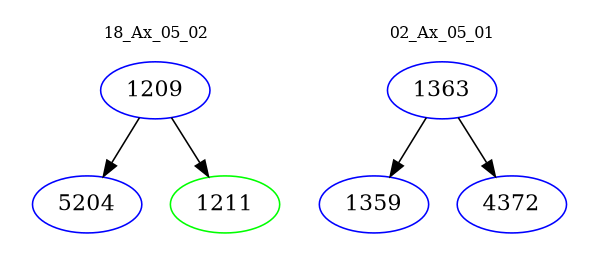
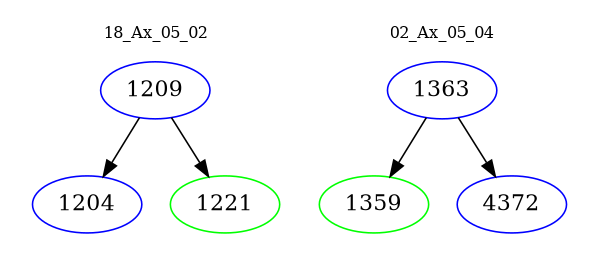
  digraph {
    node [color=blue]
    edge [color=black]
    n1 [label=1209]
-   n2 [label=5204]
-   n3 [color=green label=1211]
+   n2 [label=1204]
+   n3 [color=green label=1221]
    n4 [label=1363]
-   n5 [label=1359]
+   n5 [color=green label=1359]
    n6 [label=4372]
    subgraph cluster_1 {
      color=white
      fontsize=10
      label="18_Ax_05_02"
      n1
      n2
      n3
    }
    subgraph cluster_2 {
      color=white
      fontsize=10
-     label="02_Ax_05_01"
+     label="02_Ax_05_04"
      n4
      n5
      n6
    }
    n1 -> n2
    n1 -> n3
    n4 -> n5
    n4 -> n6
  }
